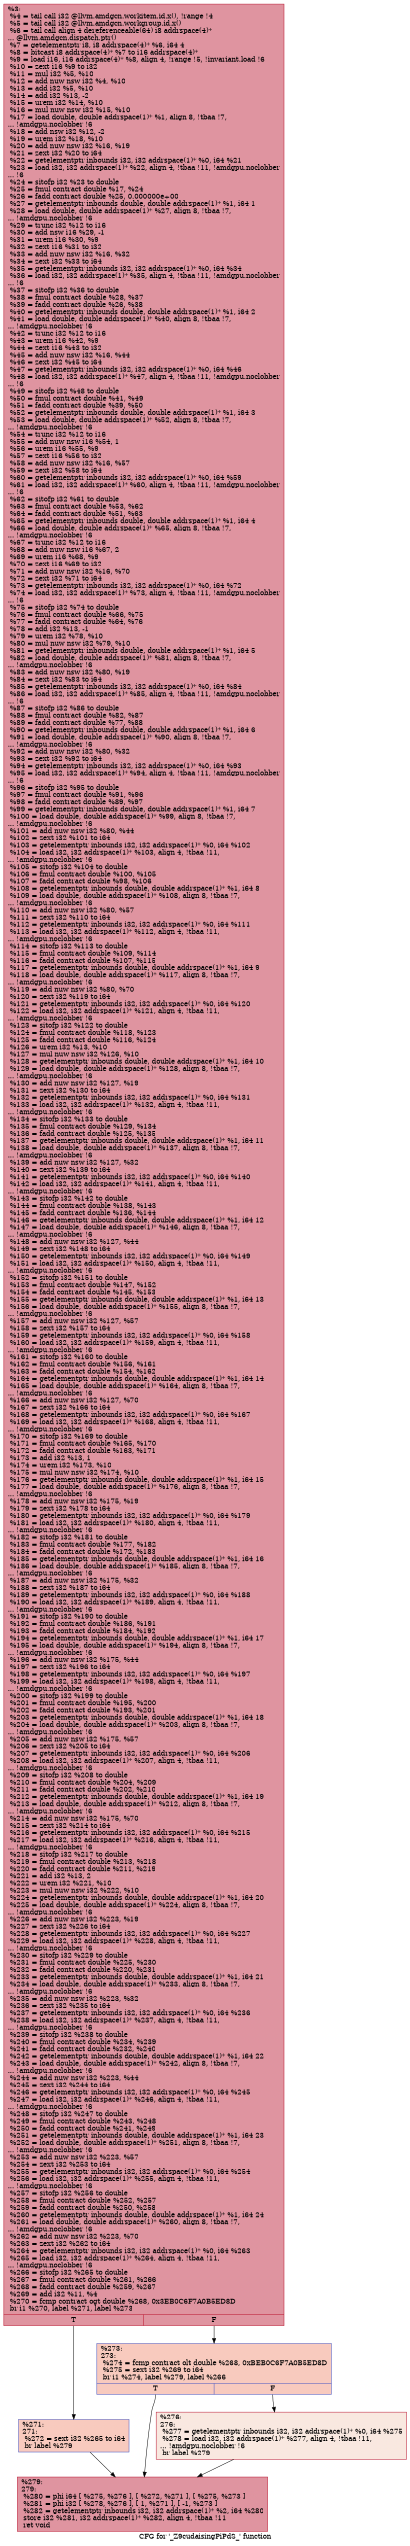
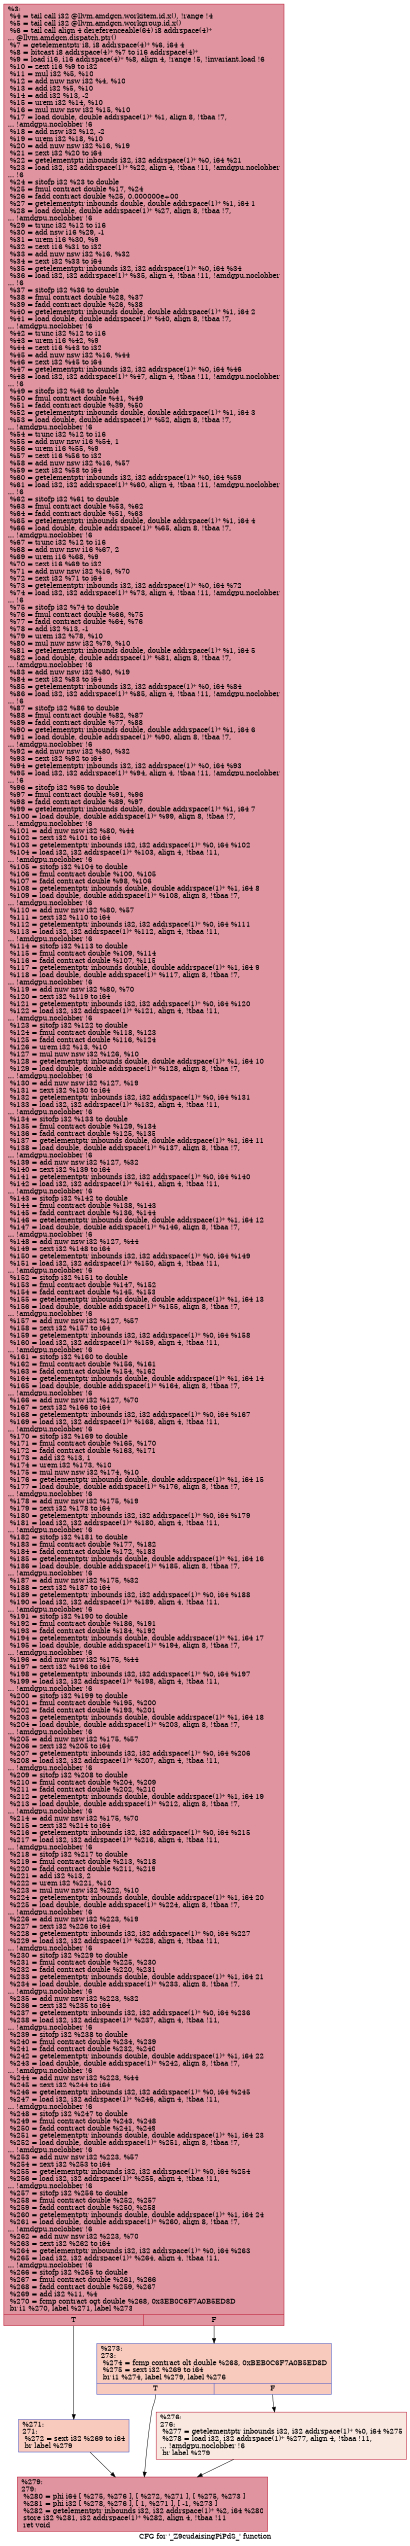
  digraph {
    label="CFG for '_Z9cudaisingPiPdS_' function"
    node [color="#b70d28ff" fillcolor="#b70d2870" shape=record style=filled]
    n1 [label="{%3:\l  %4 = tail call i32 @llvm.amdgcn.workitem.id.x(), !range !4\l  %5 = tail call i32 @llvm.amdgcn.workgroup.id.x()\l  %6 = tail call align 4 dereferenceable(64) i8 addrspace(4)*\l... @llvm.amdgcn.dispatch.ptr()\l  %7 = getelementptr i8, i8 addrspace(4)* %6, i64 4\l  %8 = bitcast i8 addrspace(4)* %7 to i16 addrspace(4)*\l  %9 = load i16, i16 addrspace(4)* %8, align 4, !range !5, !invariant.load !6\l  %10 = zext i16 %9 to i32\l  %11 = mul i32 %5, %10\l  %12 = add nuw nsw i32 %4, %10\l  %13 = add i32 %5, %10\l  %14 = add i32 %13, -2\l  %15 = urem i32 %14, %10\l  %16 = mul nuw nsw i32 %15, %10\l  %17 = load double, double addrspace(1)* %1, align 8, !tbaa !7,\l... !amdgpu.noclobber !6\l  %18 = add nsw i32 %12, -2\l  %19 = urem i32 %18, %10\l  %20 = add nuw nsw i32 %16, %19\l  %21 = zext i32 %20 to i64\l  %22 = getelementptr inbounds i32, i32 addrspace(1)* %0, i64 %21\l  %23 = load i32, i32 addrspace(1)* %22, align 4, !tbaa !11, !amdgpu.noclobber\l... !6\l  %24 = sitofp i32 %23 to double\l  %25 = fmul contract double %17, %24\l  %26 = fadd contract double %25, 0.000000e+00\l  %27 = getelementptr inbounds double, double addrspace(1)* %1, i64 1\l  %28 = load double, double addrspace(1)* %27, align 8, !tbaa !7,\l... !amdgpu.noclobber !6\l  %29 = trunc i32 %12 to i16\l  %30 = add nsw i16 %29, -1\l  %31 = urem i16 %30, %9\l  %32 = zext i16 %31 to i32\l  %33 = add nuw nsw i32 %16, %32\l  %34 = zext i32 %33 to i64\l  %35 = getelementptr inbounds i32, i32 addrspace(1)* %0, i64 %34\l  %36 = load i32, i32 addrspace(1)* %35, align 4, !tbaa !11, !amdgpu.noclobber\l... !6\l  %37 = sitofp i32 %36 to double\l  %38 = fmul contract double %28, %37\l  %39 = fadd contract double %26, %38\l  %40 = getelementptr inbounds double, double addrspace(1)* %1, i64 2\l  %41 = load double, double addrspace(1)* %40, align 8, !tbaa !7,\l... !amdgpu.noclobber !6\l  %42 = trunc i32 %12 to i16\l  %43 = urem i16 %42, %9\l  %44 = zext i16 %43 to i32\l  %45 = add nuw nsw i32 %16, %44\l  %46 = zext i32 %45 to i64\l  %47 = getelementptr inbounds i32, i32 addrspace(1)* %0, i64 %46\l  %48 = load i32, i32 addrspace(1)* %47, align 4, !tbaa !11, !amdgpu.noclobber\l... !6\l  %49 = sitofp i32 %48 to double\l  %50 = fmul contract double %41, %49\l  %51 = fadd contract double %39, %50\l  %52 = getelementptr inbounds double, double addrspace(1)* %1, i64 3\l  %53 = load double, double addrspace(1)* %52, align 8, !tbaa !7,\l... !amdgpu.noclobber !6\l  %54 = trunc i32 %12 to i16\l  %55 = add nuw nsw i16 %54, 1\l  %56 = urem i16 %55, %9\l  %57 = zext i16 %56 to i32\l  %58 = add nuw nsw i32 %16, %57\l  %59 = zext i32 %58 to i64\l  %60 = getelementptr inbounds i32, i32 addrspace(1)* %0, i64 %59\l  %61 = load i32, i32 addrspace(1)* %60, align 4, !tbaa !11, !amdgpu.noclobber\l... !6\l  %62 = sitofp i32 %61 to double\l  %63 = fmul contract double %53, %62\l  %64 = fadd contract double %51, %63\l  %65 = getelementptr inbounds double, double addrspace(1)* %1, i64 4\l  %66 = load double, double addrspace(1)* %65, align 8, !tbaa !7,\l... !amdgpu.noclobber !6\l  %67 = trunc i32 %12 to i16\l  %68 = add nuw nsw i16 %67, 2\l  %69 = urem i16 %68, %9\l  %70 = zext i16 %69 to i32\l  %71 = add nuw nsw i32 %16, %70\l  %72 = zext i32 %71 to i64\l  %73 = getelementptr inbounds i32, i32 addrspace(1)* %0, i64 %72\l  %74 = load i32, i32 addrspace(1)* %73, align 4, !tbaa !11, !amdgpu.noclobber\l... !6\l  %75 = sitofp i32 %74 to double\l  %76 = fmul contract double %66, %75\l  %77 = fadd contract double %64, %76\l  %78 = add i32 %13, -1\l  %79 = urem i32 %78, %10\l  %80 = mul nuw nsw i32 %79, %10\l  %81 = getelementptr inbounds double, double addrspace(1)* %1, i64 5\l  %82 = load double, double addrspace(1)* %81, align 8, !tbaa !7,\l... !amdgpu.noclobber !6\l  %83 = add nuw nsw i32 %80, %19\l  %84 = zext i32 %83 to i64\l  %85 = getelementptr inbounds i32, i32 addrspace(1)* %0, i64 %84\l  %86 = load i32, i32 addrspace(1)* %85, align 4, !tbaa !11, !amdgpu.noclobber\l... !6\l  %87 = sitofp i32 %86 to double\l  %88 = fmul contract double %82, %87\l  %89 = fadd contract double %77, %88\l  %90 = getelementptr inbounds double, double addrspace(1)* %1, i64 6\l  %91 = load double, double addrspace(1)* %90, align 8, !tbaa !7,\l... !amdgpu.noclobber !6\l  %92 = add nuw nsw i32 %80, %32\l  %93 = zext i32 %92 to i64\l  %94 = getelementptr inbounds i32, i32 addrspace(1)* %0, i64 %93\l  %95 = load i32, i32 addrspace(1)* %94, align 4, !tbaa !11, !amdgpu.noclobber\l... !6\l  %96 = sitofp i32 %95 to double\l  %97 = fmul contract double %91, %96\l  %98 = fadd contract double %89, %97\l  %99 = getelementptr inbounds double, double addrspace(1)* %1, i64 7\l  %100 = load double, double addrspace(1)* %99, align 8, !tbaa !7,\l... !amdgpu.noclobber !6\l  %101 = add nuw nsw i32 %80, %44\l  %102 = zext i32 %101 to i64\l  %103 = getelementptr inbounds i32, i32 addrspace(1)* %0, i64 %102\l  %104 = load i32, i32 addrspace(1)* %103, align 4, !tbaa !11,\l... !amdgpu.noclobber !6\l  %105 = sitofp i32 %104 to double\l  %106 = fmul contract double %100, %105\l  %107 = fadd contract double %98, %106\l  %108 = getelementptr inbounds double, double addrspace(1)* %1, i64 8\l  %109 = load double, double addrspace(1)* %108, align 8, !tbaa !7,\l... !amdgpu.noclobber !6\l  %110 = add nuw nsw i32 %80, %57\l  %111 = zext i32 %110 to i64\l  %112 = getelementptr inbounds i32, i32 addrspace(1)* %0, i64 %111\l  %113 = load i32, i32 addrspace(1)* %112, align 4, !tbaa !11,\l... !amdgpu.noclobber !6\l  %114 = sitofp i32 %113 to double\l  %115 = fmul contract double %109, %114\l  %116 = fadd contract double %107, %115\l  %117 = getelementptr inbounds double, double addrspace(1)* %1, i64 9\l  %118 = load double, double addrspace(1)* %117, align 8, !tbaa !7,\l... !amdgpu.noclobber !6\l  %119 = add nuw nsw i32 %80, %70\l  %120 = zext i32 %119 to i64\l  %121 = getelementptr inbounds i32, i32 addrspace(1)* %0, i64 %120\l  %122 = load i32, i32 addrspace(1)* %121, align 4, !tbaa !11,\l... !amdgpu.noclobber !6\l  %123 = sitofp i32 %122 to double\l  %124 = fmul contract double %118, %123\l  %125 = fadd contract double %116, %124\l  %126 = urem i32 %13, %10\l  %127 = mul nuw nsw i32 %126, %10\l  %128 = getelementptr inbounds double, double addrspace(1)* %1, i64 10\l  %129 = load double, double addrspace(1)* %128, align 8, !tbaa !7,\l... !amdgpu.noclobber !6\l  %130 = add nuw nsw i32 %127, %19\l  %131 = zext i32 %130 to i64\l  %132 = getelementptr inbounds i32, i32 addrspace(1)* %0, i64 %131\l  %133 = load i32, i32 addrspace(1)* %132, align 4, !tbaa !11,\l... !amdgpu.noclobber !6\l  %134 = sitofp i32 %133 to double\l  %135 = fmul contract double %129, %134\l  %136 = fadd contract double %125, %135\l  %137 = getelementptr inbounds double, double addrspace(1)* %1, i64 11\l  %138 = load double, double addrspace(1)* %137, align 8, !tbaa !7,\l... !amdgpu.noclobber !6\l  %139 = add nuw nsw i32 %127, %32\l  %140 = zext i32 %139 to i64\l  %141 = getelementptr inbounds i32, i32 addrspace(1)* %0, i64 %140\l  %142 = load i32, i32 addrspace(1)* %141, align 4, !tbaa !11,\l... !amdgpu.noclobber !6\l  %143 = sitofp i32 %142 to double\l  %144 = fmul contract double %138, %143\l  %145 = fadd contract double %136, %144\l  %146 = getelementptr inbounds double, double addrspace(1)* %1, i64 12\l  %147 = load double, double addrspace(1)* %146, align 8, !tbaa !7,\l... !amdgpu.noclobber !6\l  %148 = add nuw nsw i32 %127, %44\l  %149 = zext i32 %148 to i64\l  %150 = getelementptr inbounds i32, i32 addrspace(1)* %0, i64 %149\l  %151 = load i32, i32 addrspace(1)* %150, align 4, !tbaa !11,\l... !amdgpu.noclobber !6\l  %152 = sitofp i32 %151 to double\l  %153 = fmul contract double %147, %152\l  %154 = fadd contract double %145, %153\l  %155 = getelementptr inbounds double, double addrspace(1)* %1, i64 13\l  %156 = load double, double addrspace(1)* %155, align 8, !tbaa !7,\l... !amdgpu.noclobber !6\l  %157 = add nuw nsw i32 %127, %57\l  %158 = zext i32 %157 to i64\l  %159 = getelementptr inbounds i32, i32 addrspace(1)* %0, i64 %158\l  %160 = load i32, i32 addrspace(1)* %159, align 4, !tbaa !11,\l... !amdgpu.noclobber !6\l  %161 = sitofp i32 %160 to double\l  %162 = fmul contract double %156, %161\l  %163 = fadd contract double %154, %162\l  %164 = getelementptr inbounds double, double addrspace(1)* %1, i64 14\l  %165 = load double, double addrspace(1)* %164, align 8, !tbaa !7,\l... !amdgpu.noclobber !6\l  %166 = add nuw nsw i32 %127, %70\l  %167 = zext i32 %166 to i64\l  %168 = getelementptr inbounds i32, i32 addrspace(1)* %0, i64 %167\l  %169 = load i32, i32 addrspace(1)* %168, align 4, !tbaa !11,\l... !amdgpu.noclobber !6\l  %170 = sitofp i32 %169 to double\l  %171 = fmul contract double %165, %170\l  %172 = fadd contract double %163, %171\l  %173 = add i32 %13, 1\l  %174 = urem i32 %173, %10\l  %175 = mul nuw nsw i32 %174, %10\l  %176 = getelementptr inbounds double, double addrspace(1)* %1, i64 15\l  %177 = load double, double addrspace(1)* %176, align 8, !tbaa !7,\l... !amdgpu.noclobber !6\l  %178 = add nuw nsw i32 %175, %19\l  %179 = zext i32 %178 to i64\l  %180 = getelementptr inbounds i32, i32 addrspace(1)* %0, i64 %179\l  %181 = load i32, i32 addrspace(1)* %180, align 4, !tbaa !11,\l... !amdgpu.noclobber !6\l  %182 = sitofp i32 %181 to double\l  %183 = fmul contract double %177, %182\l  %184 = fadd contract double %172, %183\l  %185 = getelementptr inbounds double, double addrspace(1)* %1, i64 16\l  %186 = load double, double addrspace(1)* %185, align 8, !tbaa !7,\l... !amdgpu.noclobber !6\l  %187 = add nuw nsw i32 %175, %32\l  %188 = zext i32 %187 to i64\l  %189 = getelementptr inbounds i32, i32 addrspace(1)* %0, i64 %188\l  %190 = load i32, i32 addrspace(1)* %189, align 4, !tbaa !11,\l... !amdgpu.noclobber !6\l  %191 = sitofp i32 %190 to double\l  %192 = fmul contract double %186, %191\l  %193 = fadd contract double %184, %192\l  %194 = getelementptr inbounds double, double addrspace(1)* %1, i64 17\l  %195 = load double, double addrspace(1)* %194, align 8, !tbaa !7,\l... !amdgpu.noclobber !6\l  %196 = add nuw nsw i32 %175, %44\l  %197 = zext i32 %196 to i64\l  %198 = getelementptr inbounds i32, i32 addrspace(1)* %0, i64 %197\l  %199 = load i32, i32 addrspace(1)* %198, align 4, !tbaa !11,\l... !amdgpu.noclobber !6\l  %200 = sitofp i32 %199 to double\l  %201 = fmul contract double %195, %200\l  %202 = fadd contract double %193, %201\l  %203 = getelementptr inbounds double, double addrspace(1)* %1, i64 18\l  %204 = load double, double addrspace(1)* %203, align 8, !tbaa !7,\l... !amdgpu.noclobber !6\l  %205 = add nuw nsw i32 %175, %57\l  %206 = zext i32 %205 to i64\l  %207 = getelementptr inbounds i32, i32 addrspace(1)* %0, i64 %206\l  %208 = load i32, i32 addrspace(1)* %207, align 4, !tbaa !11,\l... !amdgpu.noclobber !6\l  %209 = sitofp i32 %208 to double\l  %210 = fmul contract double %204, %209\l  %211 = fadd contract double %202, %210\l  %212 = getelementptr inbounds double, double addrspace(1)* %1, i64 19\l  %213 = load double, double addrspace(1)* %212, align 8, !tbaa !7,\l... !amdgpu.noclobber !6\l  %214 = add nuw nsw i32 %175, %70\l  %215 = zext i32 %214 to i64\l  %216 = getelementptr inbounds i32, i32 addrspace(1)* %0, i64 %215\l  %217 = load i32, i32 addrspace(1)* %216, align 4, !tbaa !11,\l... !amdgpu.noclobber !6\l  %218 = sitofp i32 %217 to double\l  %219 = fmul contract double %213, %218\l  %220 = fadd contract double %211, %219\l  %221 = add i32 %13, 2\l  %222 = urem i32 %221, %10\l  %223 = mul nuw nsw i32 %222, %10\l  %224 = getelementptr inbounds double, double addrspace(1)* %1, i64 20\l  %225 = load double, double addrspace(1)* %224, align 8, !tbaa !7,\l... !amdgpu.noclobber !6\l  %226 = add nuw nsw i32 %223, %19\l  %227 = zext i32 %226 to i64\l  %228 = getelementptr inbounds i32, i32 addrspace(1)* %0, i64 %227\l  %229 = load i32, i32 addrspace(1)* %228, align 4, !tbaa !11,\l... !amdgpu.noclobber !6\l  %230 = sitofp i32 %229 to double\l  %231 = fmul contract double %225, %230\l  %232 = fadd contract double %220, %231\l  %233 = getelementptr inbounds double, double addrspace(1)* %1, i64 21\l  %234 = load double, double addrspace(1)* %233, align 8, !tbaa !7,\l... !amdgpu.noclobber !6\l  %235 = add nuw nsw i32 %223, %32\l  %236 = zext i32 %235 to i64\l  %237 = getelementptr inbounds i32, i32 addrspace(1)* %0, i64 %236\l  %238 = load i32, i32 addrspace(1)* %237, align 4, !tbaa !11,\l... !amdgpu.noclobber !6\l  %239 = sitofp i32 %238 to double\l  %240 = fmul contract double %234, %239\l  %241 = fadd contract double %232, %240\l  %242 = getelementptr inbounds double, double addrspace(1)* %1, i64 22\l  %243 = load double, double addrspace(1)* %242, align 8, !tbaa !7,\l... !amdgpu.noclobber !6\l  %244 = add nuw nsw i32 %223, %44\l  %245 = zext i32 %244 to i64\l  %246 = getelementptr inbounds i32, i32 addrspace(1)* %0, i64 %245\l  %247 = load i32, i32 addrspace(1)* %246, align 4, !tbaa !11,\l... !amdgpu.noclobber !6\l  %248 = sitofp i32 %247 to double\l  %249 = fmul contract double %243, %248\l  %250 = fadd contract double %241, %249\l  %251 = getelementptr inbounds double, double addrspace(1)* %1, i64 23\l  %252 = load double, double addrspace(1)* %251, align 8, !tbaa !7,\l... !amdgpu.noclobber !6\l  %253 = add nuw nsw i32 %223, %57\l  %254 = zext i32 %253 to i64\l  %255 = getelementptr inbounds i32, i32 addrspace(1)* %0, i64 %254\l  %256 = load i32, i32 addrspace(1)* %255, align 4, !tbaa !11,\l... !amdgpu.noclobber !6\l  %257 = sitofp i32 %256 to double\l  %258 = fmul contract double %252, %257\l  %259 = fadd contract double %250, %258\l  %260 = getelementptr inbounds double, double addrspace(1)* %1, i64 24\l  %261 = load double, double addrspace(1)* %260, align 8, !tbaa !7,\l... !amdgpu.noclobber !6\l  %262 = add nuw nsw i32 %223, %70\l  %263 = zext i32 %262 to i64\l  %264 = getelementptr inbounds i32, i32 addrspace(1)* %0, i64 %263\l  %265 = load i32, i32 addrspace(1)* %264, align 4, !tbaa !11,\l... !amdgpu.noclobber !6\l  %266 = sitofp i32 %265 to double\l  %267 = fmul contract double %261, %266\l  %268 = fadd contract double %259, %267\l  %269 = add i32 %11, %4\l  %270 = fcmp contract ogt double %268, 0x3EB0C6F7A0B5ED8D\l  br i1 %270, label %271, label %273\l|{<s0>T|<s1>F}}"]
-   n2 [color="#3d50c3ff" fillcolor="#ef886b70" label="{%271:\l271:                                              \l  %272 = sext i32 %265 to i64\l  br label %279\l}"]
-   n3 [color="#3d50c3ff" fillcolor="#ef886b70" label="{%273:\l273:                                              \l  %274 = fcmp contract olt double %268, 0xBEB0C6F7A0B5ED8D\l  %275 = sext i32 %269 to i64\l  br i1 %274, label %279, label %266\l|{<s0>T|<s1>F}}"]
+   n2 [color="#3d50c3ff" fillcolor="#ef886b70" label="{%271:\l271:                                              \l  %272 = sext i32 %269 to i64\l  br label %279\l}"]
+   n3 [color="#3d50c3ff" fillcolor="#ef886b70" label="{%273:\l273:                                              \l  %274 = fcmp contract olt double %268, 0xBEB0C6F7A0B5ED8D\l  %275 = sext i32 %269 to i64\l  br i1 %274, label %279, label %276\l|{<s0>T|<s1>F}}"]
    n4 [label="{%279:\l279:                                              \l  %280 = phi i64 [ %275, %276 ], [ %272, %271 ], [ %275, %273 ]\l  %281 = phi i32 [ %278, %276 ], [ 1, %271 ], [ -1, %273 ]\l  %282 = getelementptr inbounds i32, i32 addrspace(1)* %2, i64 %280\l  store i32 %281, i32 addrspace(1)* %282, align 4, !tbaa !11\l  ret void\l}"]
    n5 [fillcolor="#f1ccb870" label="{%276:\l276:                                              \l  %277 = getelementptr inbounds i32, i32 addrspace(1)* %0, i64 %275\l  %278 = load i32, i32 addrspace(1)* %277, align 4, !tbaa !11,\l... !amdgpu.noclobber !6\l  br label %279\l}"]
    n1 -> n2 [tailport=s0]
    n1 -> n3 [tailport=s1]
    n2 -> n4
    n3 -> n4 [tailport=s0]
    n3 -> n5 [tailport=s1]
    n5 -> n4
  }
